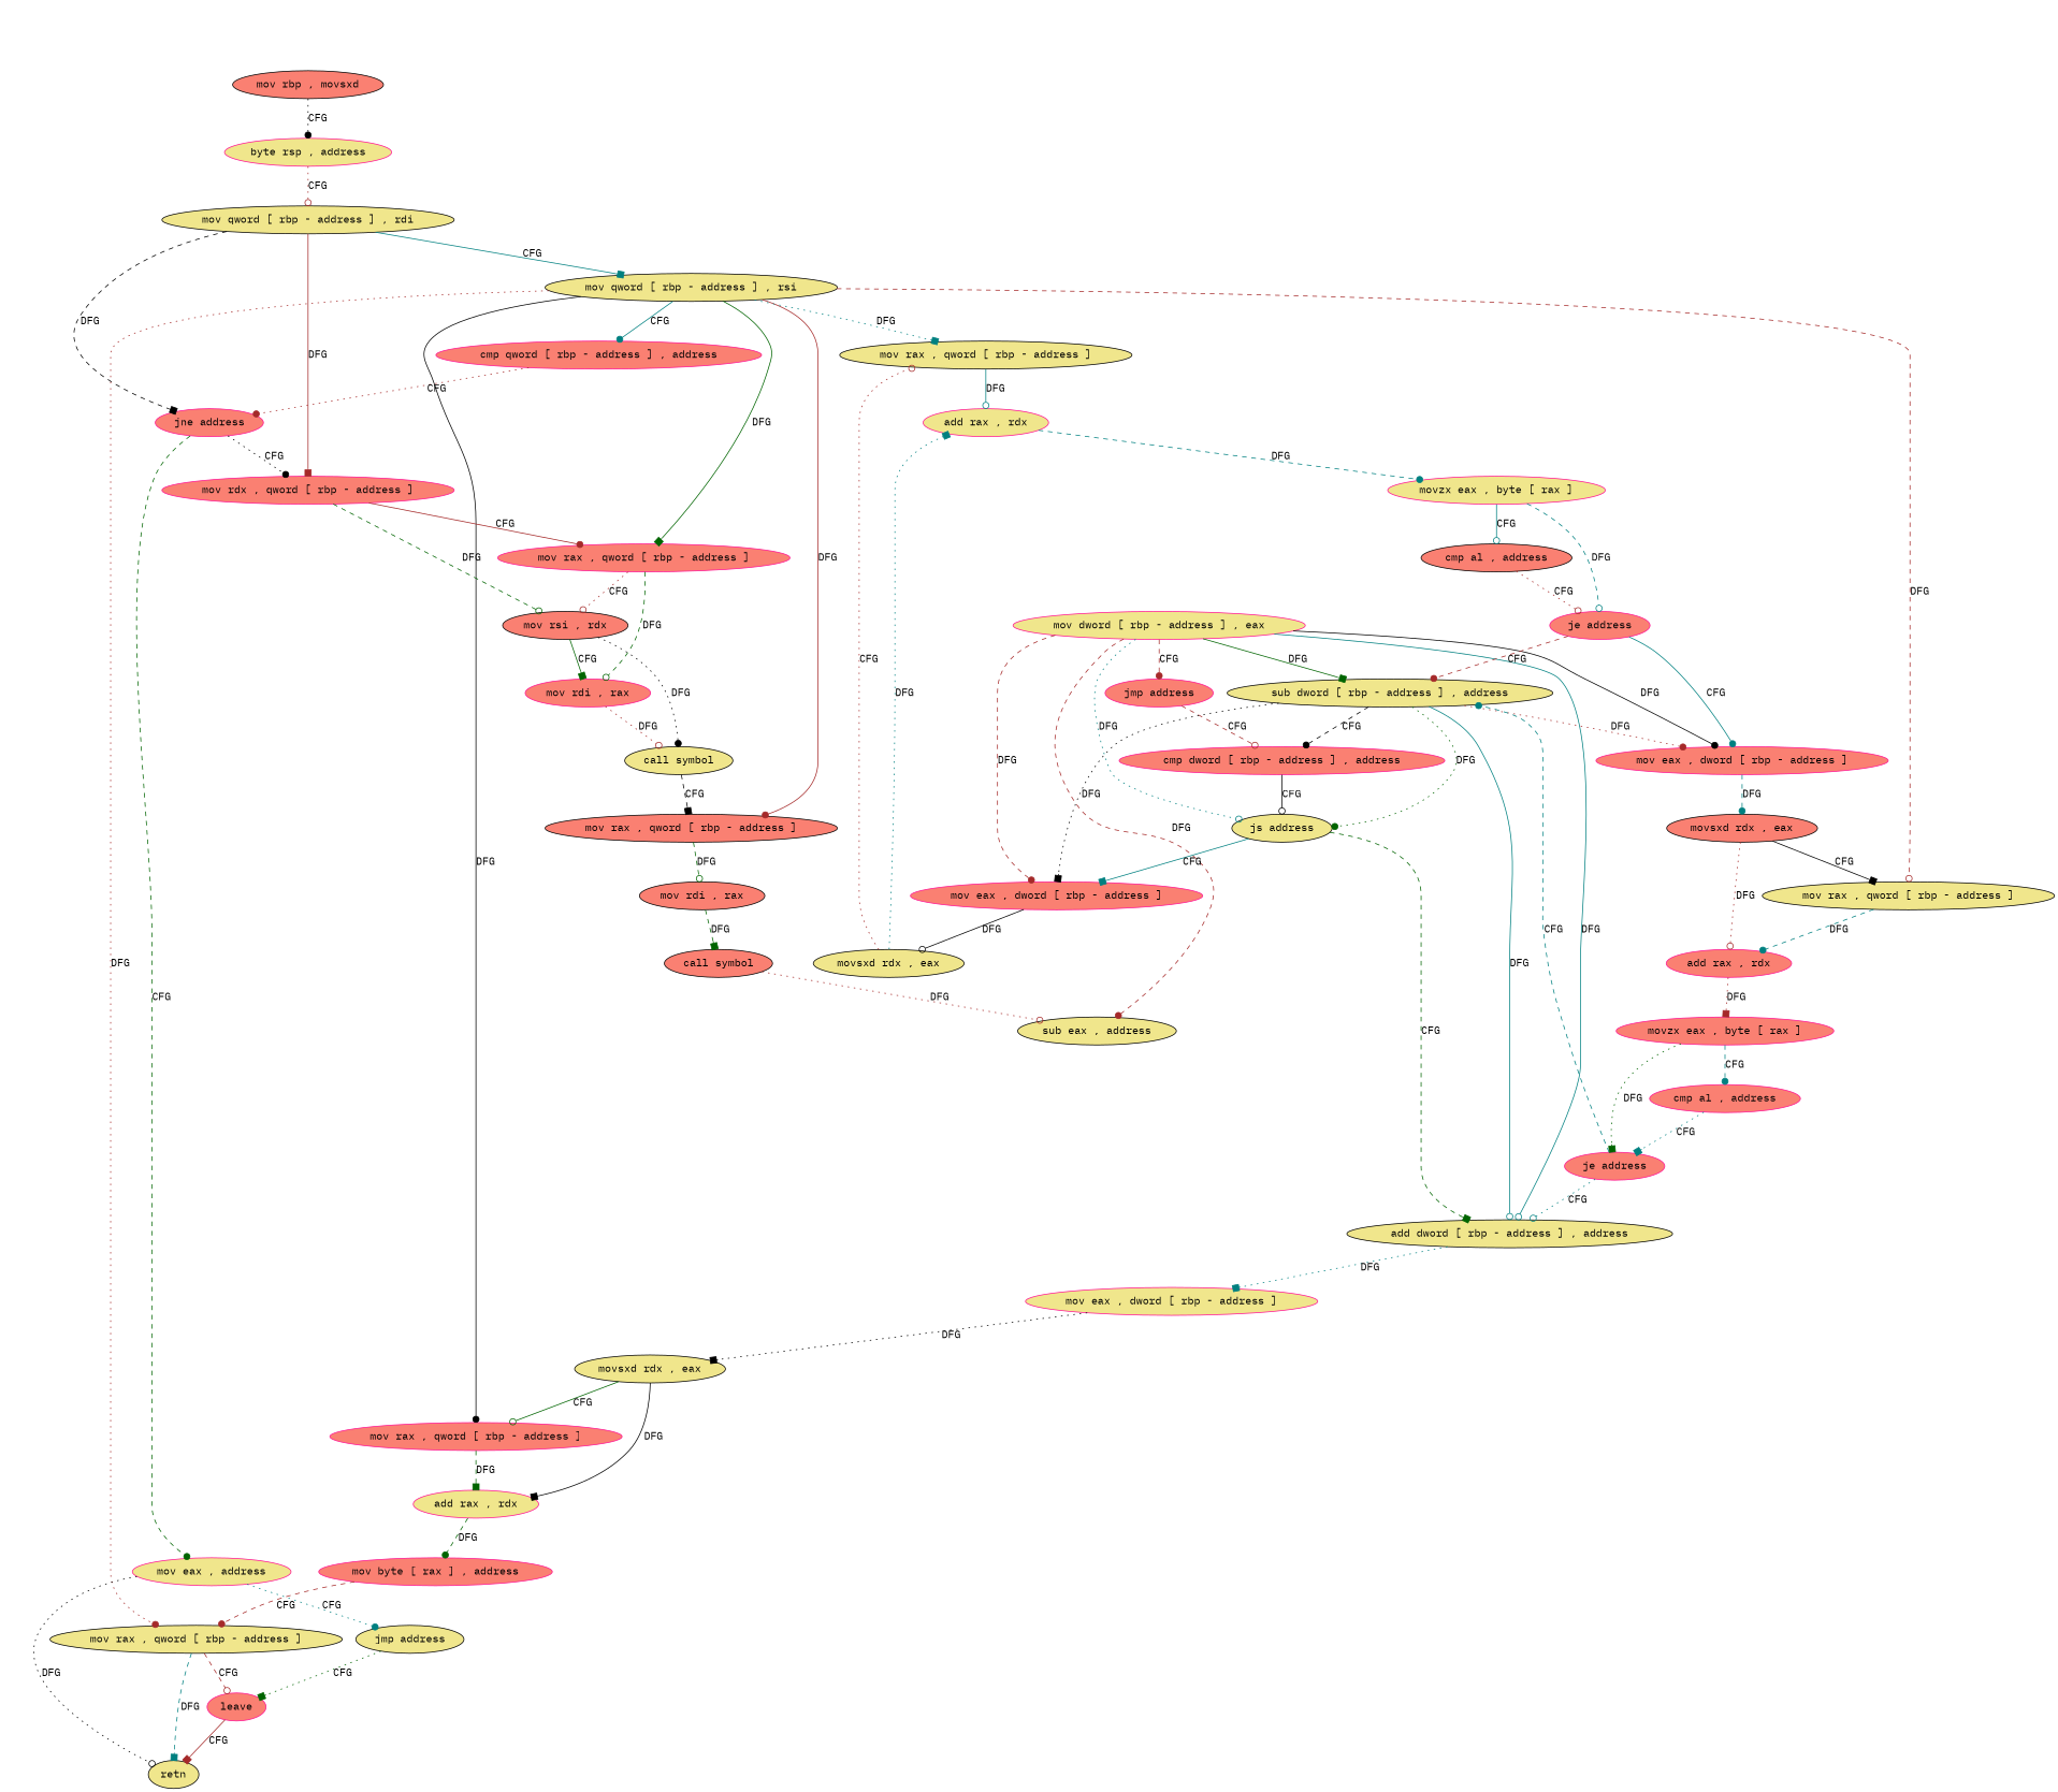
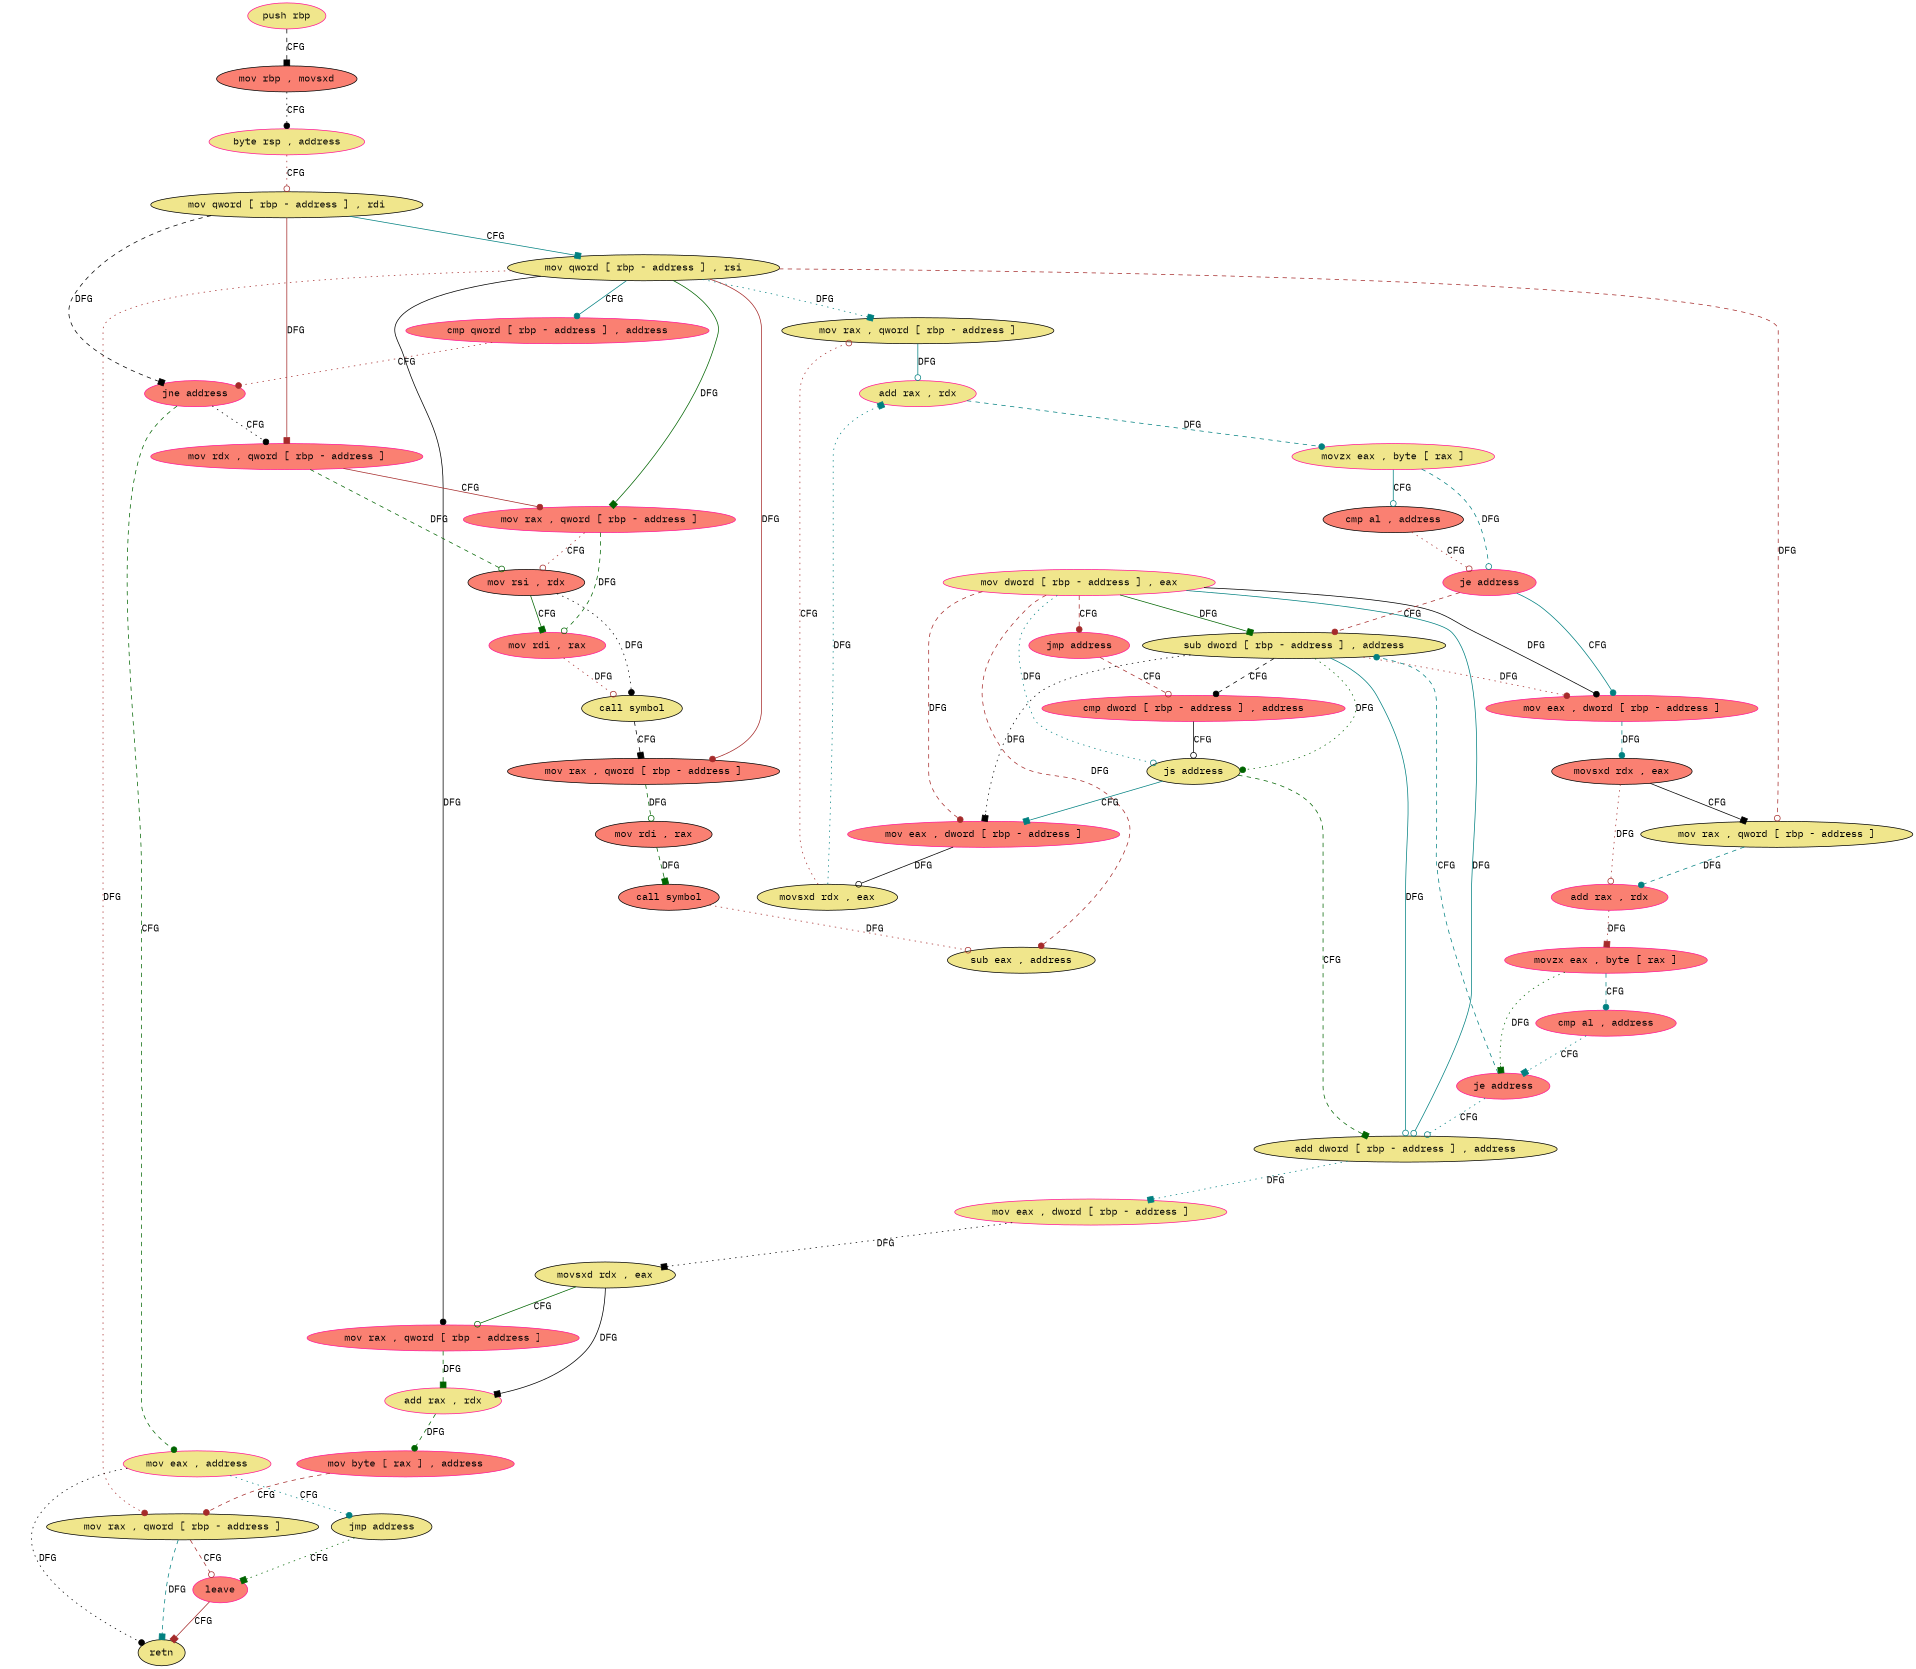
  digraph {
    fontname="IBM Plex Mono"
    node [color=deeppink fillcolor=salmon fontname="IBM Plex Mono" style=filled]
    edge [arrowhead=dot color=brown fontname="IBM Plex Mono" style=dashed]
+   n1 [fillcolor=khaki label="push rbp"]
    n2 [color=black label="mov rbp , movsxd"]
    n3 [fillcolor=khaki label="byte rsp , address"]
    n4 [color=black fillcolor=khaki label="mov qword [ rbp - address ] , rdi"]
    n5 [color=black fillcolor=khaki label="mov qword [ rbp - address ] , rsi"]
    n6 [label="jne address"]
    n7 [label="mov rdx , qword [ rbp - address ]"]
    n8 [label="cmp qword [ rbp - address ] , address"]
    n9 [label="mov rax , qword [ rbp - address ]"]
    n10 [color=black label="mov rax , qword [ rbp - address ]"]
    n11 [label="mov rax , qword [ rbp - address ]"]
    n12 [color=black fillcolor=khaki label="mov rax , qword [ rbp - address ]"]
    n13 [color=black fillcolor=khaki label="mov rax , qword [ rbp - address ]"]
    n14 [color=black fillcolor=khaki label="mov rax , qword [ rbp - address ]"]
    n15 [fillcolor=khaki label="mov eax , address"]
    n16 [color=black label="mov rsi , rdx"]
    n17 [label="mov rdi , rax"]
    n18 [color=black label="mov rdi , rax"]
    n19 [fillcolor=khaki label="add rax , rdx"]
    n20 [color=black fillcolor=khaki label=retn]
    n21 [label=leave]
    n22 [fillcolor=khaki label="add rax , rdx"]
    n23 [label="add rax , rdx"]
    n24 [color=black fillcolor=khaki label="jmp address"]
    n25 [color=black fillcolor=khaki label="call symbol"]
    n26 [color=black label="call symbol"]
    n27 [color=black fillcolor=khaki label="sub eax , address"]
    n28 [fillcolor=khaki label="mov dword [ rbp - address ] , eax"]
    n29 [label="jmp address"]
    n30 [color=black fillcolor=khaki label="js address"]
    n31 [color=black fillcolor=khaki label="add dword [ rbp - address ] , address"]
    n32 [label="mov eax , dword [ rbp - address ]"]
    n33 [color=black fillcolor=khaki label="sub dword [ rbp - address ] , address"]
    n34 [label="mov eax , dword [ rbp - address ]"]
    n35 [label="cmp dword [ rbp - address ] , address"]
    n36 [fillcolor=khaki label="mov eax , dword [ rbp - address ]"]
    n37 [color=black fillcolor=khaki label="movsxd rdx , eax"]
    n38 [color=black label="movsxd rdx , eax"]
    n39 [color=black fillcolor=khaki label="movsxd rdx , eax"]
    n40 [label="mov byte [ rax ] , address"]
    n41 [fillcolor=khaki label="movzx eax , byte [ rax ]"]
    n42 [color=black label="cmp al , address"]
    n43 [label="je address"]
    n44 [label="movzx eax , byte [ rax ]"]
    n45 [label="cmp al , address"]
    n46 [label="je address"]
+   n1 -> n2 [arrowhead=box color=black label=CFG]
    n2 -> n3 [color=black label=CFG style=dotted]
    n3 -> n4 [arrowhead=odot label=CFG style=dotted]
    n4 -> n5 [arrowhead=box color=teal label=CFG style=solid]
    n4 -> n6 [arrowhead=box color=black label=DFG]
    n4 -> n7 [arrowhead=box label=DFG style=solid]
    n5 -> n8 [color=teal label=CFG style=solid]
    n5 -> n9 [arrowhead=box color=darkgreen label=DFG style=solid]
    n5 -> n10 [label=DFG style=solid]
    n5 -> n11 [color=black label=DFG style=solid]
    n5 -> n12 [label=DFG style=dotted]
    n5 -> n13 [arrowhead=box color=teal label=DFG style=dotted]
    n5 -> n14 [arrowhead=odot label=DFG]
    n6 -> n7 [color=black label=CFG style=dotted]
    n6 -> n15 [color=darkgreen label=CFG]
    n7 -> n9 [label=CFG style=solid]
    n7 -> n16 [arrowhead=odot color=darkgreen label=DFG]
    n8 -> n6 [label=CFG style=dotted]
    n9 -> n16 [arrowhead=odot label=CFG style=dotted]
    n9 -> n17 [arrowhead=odot color=darkgreen label=DFG]
    n10 -> n18 [arrowhead=odot color=darkgreen label=DFG]
    n11 -> n19 [arrowhead=box color=darkgreen label=DFG]
    n12 -> n20 [arrowhead=box color=teal label=DFG]
    n12 -> n21 [arrowhead=odot label=CFG]
    n13 -> n22 [arrowhead=odot color=teal label=DFG style=solid]
    n14 -> n23 [color=teal label=DFG]
-   n15 -> n20 [arrowhead=odot color=black label=DFG style=dotted]
+   n15 -> n20 [color=black label=DFG style=dotted]
    n15 -> n24 [color=teal label=CFG style=dotted]
    n16 -> n17 [arrowhead=box color=darkgreen label=CFG style=solid]
    n16 -> n25 [color=black label=DFG style=dotted]
    n17 -> n25 [arrowhead=odot label=DFG style=dotted]
    n18 -> n26 [arrowhead=box color=darkgreen label=DFG]
    n19 -> n40 [color=darkgreen label=DFG]
    n21 -> n20 [arrowhead=box label=CFG style=solid]
    n22 -> n41 [color=teal label=DFG]
    n23 -> n44 [arrowhead=box label=DFG style=dotted]
    n24 -> n21 [arrowhead=box color=darkgreen label=CFG style=dotted]
    n25 -> n10 [arrowhead=box color=black label=CFG]
    n26 -> n27 [arrowhead=odot label=DFG style=dotted]
    n28 -> n27 [label=DFG]
    n28 -> n29 [label=CFG]
    n28 -> n30 [arrowhead=odot color=teal label=DFG style=dotted]
    n28 -> n31 [arrowhead=odot color=teal label=DFG style=solid]
    n28 -> n32 [label=DFG]
    n28 -> n33 [arrowhead=box color=darkgreen label=DFG style=solid]
    n28 -> n34 [color=black label=DFG style=solid]
    n29 -> n35 [arrowhead=odot label=CFG]
    n30 -> n31 [arrowhead=box color=darkgreen label=CFG]
    n30 -> n32 [arrowhead=box color=teal label=CFG style=solid]
    n31 -> n36 [arrowhead=box color=teal label=DFG style=dotted]
    n32 -> n37 [arrowhead=odot color=black label=DFG style=solid]
    n33 -> n30 [color=darkgreen label=DFG style=dotted]
    n33 -> n31 [arrowhead=odot color=teal label=DFG style=solid]
    n33 -> n32 [arrowhead=box color=black label=DFG style=dotted]
    n33 -> n34 [label=DFG style=dotted]
    n33 -> n35 [color=black label=CFG]
    n34 -> n38 [color=teal label=DFG]
    n35 -> n30 [arrowhead=odot color=black label=CFG style=solid]
    n36 -> n39 [arrowhead=box color=black label=DFG style=dotted]
    n37 -> n13 [arrowhead=odot label=CFG style=dotted]
    n37 -> n22 [arrowhead=box color=teal label=DFG style=dotted]
    n38 -> n14 [arrowhead=box color=black label=CFG style=solid]
    n38 -> n23 [arrowhead=odot label=DFG style=dotted]
    n39 -> n11 [arrowhead=odot color=darkgreen label=CFG style=solid]
    n39 -> n19 [arrowhead=box color=black label=DFG style=solid]
    n40 -> n12 [label=CFG]
    n41 -> n42 [arrowhead=odot color=teal label=CFG style=solid]
    n41 -> n43 [arrowhead=odot color=teal label=DFG]
    n42 -> n43 [arrowhead=odot label=CFG style=dotted]
    n43 -> n33 [label=CFG]
    n43 -> n34 [color=teal label=CFG style=solid]
    n44 -> n45 [color=teal label=CFG]
    n44 -> n46 [arrowhead=box color=darkgreen label=DFG style=dotted]
    n45 -> n46 [arrowhead=box color=teal label=CFG style=dotted]
    n46 -> n31 [arrowhead=odot color=teal label=CFG style=dotted]
    n46 -> n33 [color=teal label=CFG]
  }
